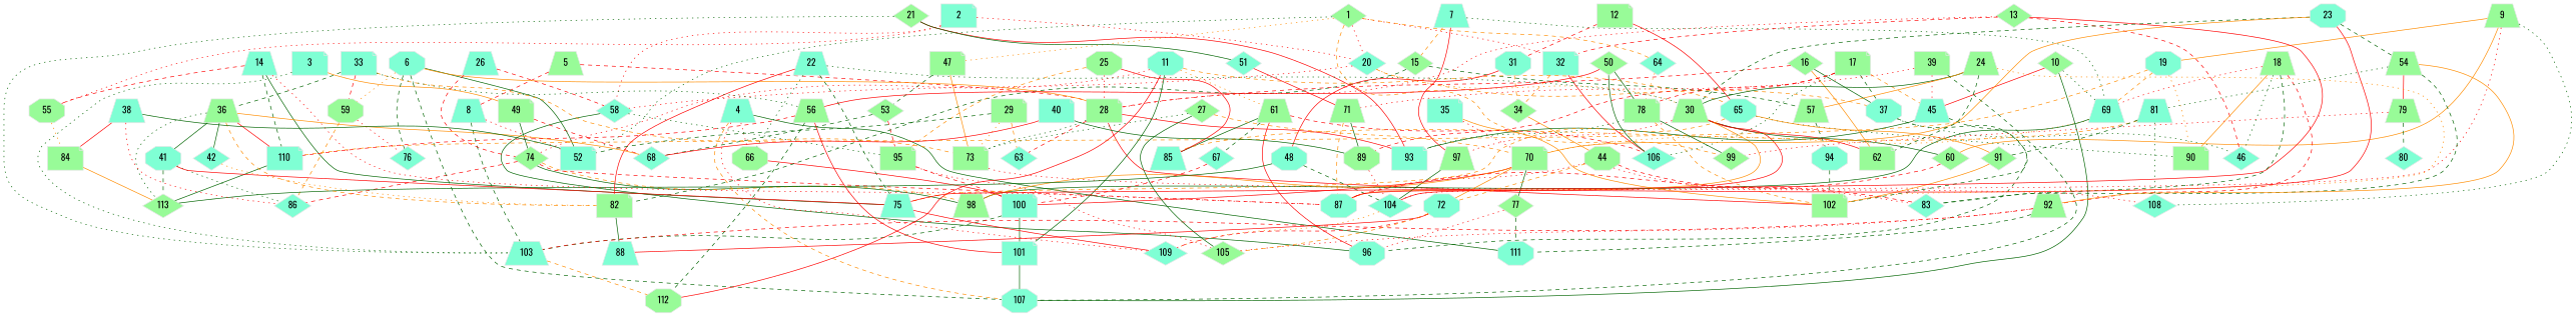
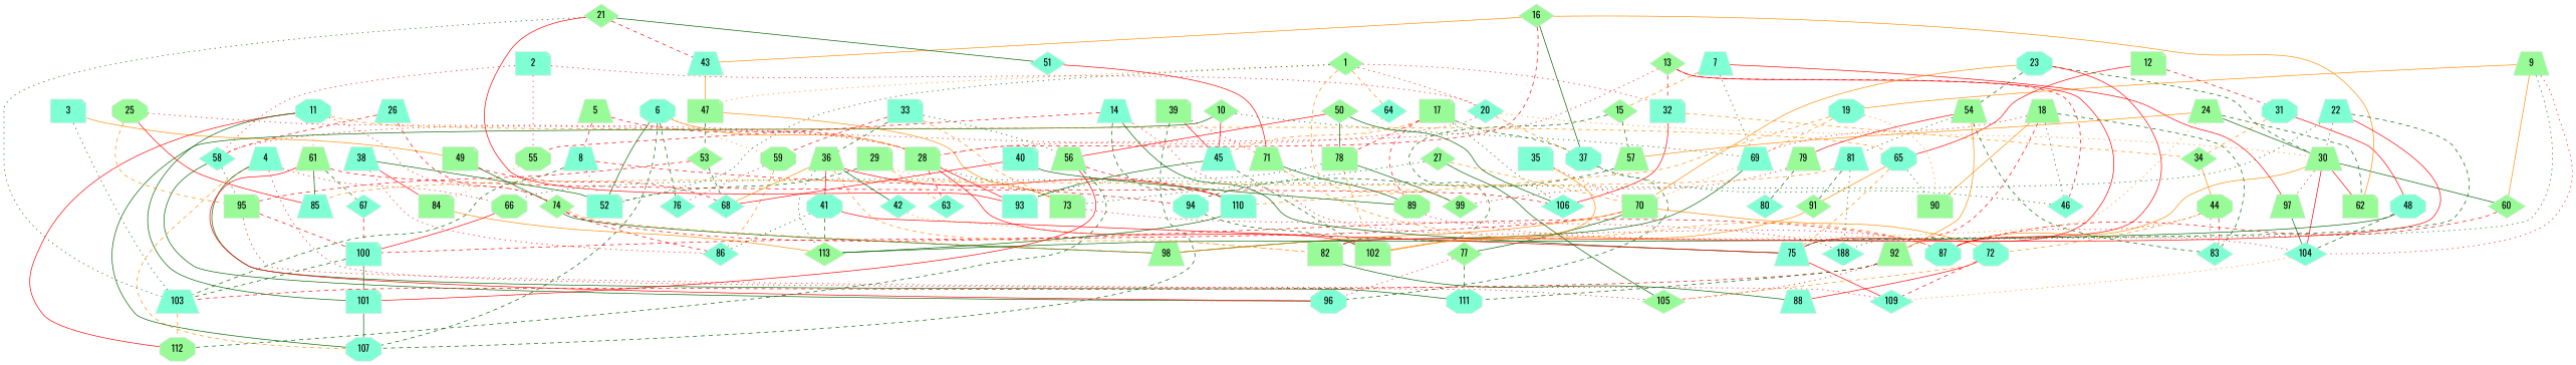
  graph {
    fontname=Oswald
    node [color=gray90 fillcolor=aquamarine fontname=Oswald shape=diamond style=filled]
    edge [color=red fontname=Oswald style=dashed]
    1 [fillcolor=palegreen]
    20
    32 [shape=note]
    47 [fillcolor=palegreen shape=note]
    52 [shape=note]
    64
    99 [fillcolor=palegreen]
    58
    37 [shape=octagon]
    30 [fillcolor=palegreen shape=trapezium]
    106
    34 [fillcolor=palegreen]
    73 [fillcolor=palegreen shape=note]
    53 [fillcolor=palegreen]
    78 [fillcolor=palegreen shape=note]
    2 [shape=note]
    55 [fillcolor=palegreen shape=octagon]
    84 [fillcolor=palegreen shape=note]
    95 [fillcolor=palegreen shape=note]
    96 [shape=octagon]
    3 [shape=note]
    49 [fillcolor=palegreen shape=note]
    103 [shape=trapezium]
    74 [fillcolor=palegreen]
    68
    112 [fillcolor=palegreen shape=octagon]
    4 [shape=trapezium]
    66 [fillcolor=palegreen shape=octagon]
    107 [shape=octagon]
    109
    111 [shape=octagon]
    100 [shape=note]
    5 [fillcolor=palegreen shape=trapezium]
    8 [shape=trapezium]
    28 [fillcolor=palegreen shape=note]
    94 [shape=octagon]
    93 [shape=note]
    102 [fillcolor=palegreen shape=note]
    63
    6 [shape=octagon]
    59 [fillcolor=palegreen shape=octagon]
    76
    86
    7 [shape=trapezium]
    15 [fillcolor=palegreen]
    69 [shape=trapezium]
    97 [fillcolor=palegreen shape=trapezium]
    57 [fillcolor=palegreen shape=trapezium]
    82 [fillcolor=palegreen shape=note]
    70 [fillcolor=palegreen shape=note]
    98 [fillcolor=palegreen shape=trapezium]
    104
    9 [fillcolor=palegreen shape=trapezium]
    19 [shape=octagon]
    60 [fillcolor=palegreen]
-   108
+   108 [label=188]
    110 [shape=note]
    90 [fillcolor=palegreen shape=note]
    87 [shape=octagon]
    10 [fillcolor=palegreen]
    45 [shape=trapezium]
    11 [shape=octagon]
    61 [fillcolor=palegreen shape=trapezium]
    65 [shape=octagon]
    101 [shape=note]
    85 [shape=trapezium]
    67
    75 [shape=trapezium]
    91 [fillcolor=palegreen]
    12 [fillcolor=palegreen shape=note]
    31 [shape=octagon]
    48 [shape=octagon]
    13 [fillcolor=palegreen]
    46
    14 [shape=trapezium]
    113 [fillcolor=palegreen]
    88 [shape=trapezium]
    16 [fillcolor=palegreen]
+   43 [shape=trapezium]
    62 [fillcolor=palegreen shape=note]
    17 [fillcolor=palegreen shape=note]
    89 [fillcolor=palegreen shape=octagon]
    18 [fillcolor=palegreen shape=trapezium]
    83
    92 [fillcolor=palegreen shape=trapezium]
    105 [fillcolor=palegreen]
    21 [fillcolor=palegreen]
    51
    71 [fillcolor=palegreen shape=trapezium]
    22 [shape=trapezium]
    23 [shape=octagon]
    54 [fillcolor=palegreen shape=trapezium]
    79 [fillcolor=palegreen shape=trapezium]
    81 [shape=trapezium]
    72 [shape=octagon]
    77 [fillcolor=palegreen]
    24 [fillcolor=palegreen shape=trapezium]
    25 [fillcolor=palegreen shape=octagon]
    26 [shape=trapezium]
    27 [fillcolor=palegreen]
    29 [fillcolor=palegreen shape=note]
    44 [fillcolor=palegreen shape=octagon]
    33 [shape=note]
    36 [fillcolor=palegreen shape=trapezium]
    56 [fillcolor=palegreen shape=trapezium]
    41 [shape=octagon]
    42
    35 [shape=note]
    38 [shape=trapezium]
    39 [fillcolor=palegreen shape=note]
    40 [shape=note]
    50 [fillcolor=palegreen]
    80
    1 -- 20 [style=dotted]
    1 -- 32 [style=dotted]
    1 -- 47 [color=darkorange style=dotted]
    1 -- 52 [color=darkgreen style=dotted]
    1 -- 64 [color=darkorange]
    1 -- 99 [color=darkorange]
    20 -- 58 [style=dotted]
    20 -- 37 [color=darkorange]
    20 -- 30 [color=darkorange style=dotted]
    32 -- 106 [style=solid]
    32 -- 34 [color=darkorange]
    47 -- 73 [color=darkorange style=solid]
    47 -- 53 [color=darkgreen]
    64 -- 78 [color=darkorange style=dotted]
    58 -- 95 [color=darkgreen style=dotted]
    58 -- 96 [color=darkgreen style=solid]
    37 -- 96 [color=darkgreen]
    37 -- 46 [color=darkgreen style=dotted]
    30 -- 97 [style=dotted]
    30 -- 104 [style=solid]
    30 -- 60 [color=darkgreen style=solid]
    30 -- 87 [color=darkorange style=solid]
    30 -- 62 [style=solid]
    34 -- 44 [color=darkorange style=solid]
    73 -- 108 [style=dotted]
    53 -- 95
    53 -- 68 [color=darkgreen]
    78 -- 99 [color=darkgreen style=solid]
    78 -- 93 [color=darkgreen style=dotted]
    78 -- 102 [color=darkorange]
    2 -- 20 [style=dotted]
    2 -- 58 [style=dotted]
    2 -- 55 [style=dotted]
    55 -- 84 [color=darkorange style=dotted]
    84 -- 113 [color=darkorange style=solid]
    95 -- 100
    95 -- 105 [style=dotted]
    3 -- 49 [color=darkorange style=solid]
    3 -- 103 [color=darkgreen style=dotted]
    49 -- 74 [color=darkgreen style=solid]
    49 -- 68
    103 -- 112 [color=darkorange]
    74 -- 86
    74 -- 98 [color=darkgreen style=solid]
    74 -- 98 [color=darkorange]
    74 -- 87
    4 -- 66 [style=dotted]
    4 -- 107 [color=darkorange]
    4 -- 109 [style=dotted]
    4 -- 111 [color=darkgreen style=solid]
    66 -- 100 [style=solid]
    100 -- 103 [color=darkgreen]
    100 -- 101 [color=darkgreen style=solid]
    5 -- 8
    5 -- 28
    8 -- 52 [style=dotted]
    8 -- 103 [color=darkgreen]
+   8 -- 94
    28 -- 73 [color=darkgreen style=dotted]
    28 -- 93 [style=solid]
    28 -- 102 [style=solid]
    28 -- 63
    94 -- 102 [color=darkgreen]
    6 -- 52 [color=darkgreen style=solid]
    6 -- 107 [color=darkgreen]
    6 -- 28 [color=darkorange style=solid]
    6 -- 59 [color=darkorange style=dotted]
    6 -- 76 [color=darkgreen]
    59 -- 76 [style=dotted]
    59 -- 86 [color=darkorange]
    7 -- 15 [color=darkorange]
    7 -- 69 [color=darkgreen style=dotted]
    7 -- 97 [style=solid]
    15 -- 57 [color=darkgreen]
    15 -- 82 [color=darkgreen]
    69 -- 70 [color=darkorange style=dotted]
    69 -- 98 [color=darkgreen style=solid]
    97 -- 104 [color=darkgreen style=solid]
    57 -- 94 [color=darkgreen]
    82 -- 88 [color=darkgreen style=solid]
-   70 -- 100 [style=solid]
+   70 -- 100
    70 -- 98 [color=darkorange style=solid]
    70 -- 72 [color=darkorange style=solid]
    70 -- 77 [color=darkgreen style=solid]
    104 -- 109 [color=darkorange style=dotted]
    9 -- 104 [style=dotted]
    9 -- 19 [color=darkorange style=solid]
    9 -- 60 [color=darkorange style=solid]
    9 -- 108 [color=darkgreen style=dotted]
    19 -- 69 [color=darkorange]
    19 -- 110 [color=darkorange]
    19 -- 90 [color=darkorange style=dotted]
    60 -- 87
    110 -- 113 [color=darkgreen style=solid]
    10 -- 107 [color=darkgreen style=solid]
    10 -- 69 [color=darkgreen style=dotted]
    10 -- 45 [style=solid]
    45 -- 93 [color=darkgreen style=solid]
    45 -- 102 [color=darkgreen]
    11 -- 74 [style=dotted]
    11 -- 112 [style=solid]
    11 -- 61 [color=darkorange style=dotted]
    11 -- 65 [color=darkorange]
    11 -- 101 [color=darkgreen style=solid]
    61 -- 106
    61 -- 96 [style=solid]
    61 -- 85 [color=darkgreen style=solid]
    61 -- 67 [color=darkgreen]
    65 -- 90 [color=darkgreen style=dotted]
    65 -- 75 [color=darkorange]
    65 -- 91 [color=darkorange style=solid]
    101 -- 107 [color=darkgreen style=solid]
    67 -- 100
    75 -- 109 [style=solid]
    91 -- 102 [color=darkorange style=solid]
    12 -- 65 [style=solid]
    12 -- 31
    31 -- 34 [color=darkorange]
    31 -- 48 [style=solid]
    48 -- 104 [color=darkgreen]
    48 -- 113 [color=darkgreen style=solid]
    13 -- 32
    13 -- 28 [style=dotted]
    13 -- 75 [style=solid]
    13 -- 46
    14 -- 55
    14 -- 110 [color=darkgreen]
    14 -- 87 [style=dotted]
    14 -- 75 [color=darkgreen style=solid]
    16 -- 37 [color=darkgreen style=solid]
    16 -- 28
+   16 -- 43 [color=darkorange style=solid]
    16 -- 62 [color=darkorange style=solid]
+   43 -- 47 [color=darkorange style=solid]
    17 -- 37 [color=darkgreen]
    17 -- 106 [color=darkgreen style=dotted]
    17 -- 78
    17 -- 45 [color=darkorange]
    17 -- 89
    89 -- 104 [style=dotted]
    18 -- 69 [style=dotted]
    18 -- 90 [color=darkorange style=solid]
    18 -- 46 [color=darkgreen style=dotted]
    18 -- 83 [color=darkgreen]
    18 -- 92
    92 -- 103
    92 -- 111 [color=darkgreen]
    92 -- 105 [style=dotted]
    21 -- 103 [color=darkgreen style=dotted]
    21 -- 93 [style=solid]
+   21 -- 43
    21 -- 51 [color=darkgreen style=solid]
    51 -- 71 [style=solid]
    71 -- 87 [color=darkorange]
    71 -- 89 [color=darkgreen style=solid]
    22 -- 30 [color=darkgreen style=dotted]
    22 -- 66 [color=darkgreen style=dotted]
    22 -- 82 [style=solid]
    22 -- 75 [color=darkgreen]
    23 -- 30 [color=darkgreen]
    23 -- 70 [color=darkorange style=solid]
    23 -- 87 [style=solid]
    23 -- 54 [color=darkgreen]
    54 -- 83 [color=darkgreen]
    54 -- 92 [color=darkorange style=solid]
    54 -- 79 [style=solid]
    54 -- 81 [color=darkgreen style=dotted]
    79 -- 99 [style=dotted]
    79 -- 80 [color=darkgreen]
    81 -- 108 [color=darkgreen style=dotted]
    81 -- 85 [color=darkorange]
    81 -- 91 [color=darkgreen]
    72 -- 109
    72 -- 88 [style=solid]
    72 -- 105 [color=darkorange]
    77 -- 96 [style=dotted]
    77 -- 111 [color=darkgreen]
    24 -- 30 [color=darkgreen style=solid]
    24 -- 102 [color=darkorange style=dotted]
    24 -- 57 [color=darkorange style=solid]
    24 -- 62 [color=darkgreen]
    25 -- 95 [color=darkorange]
    25 -- 28 [style=dotted]
    25 -- 85 [style=solid]
    26 -- 58
    26 -- 74
    27 -- 73 [color=darkgreen style=dotted]
    27 -- 70 [color=darkorange]
    27 -- 105 [color=darkgreen style=solid]
    29 -- 52 [color=darkgreen]
    29 -- 73 [color=darkorange style=dotted]
    29 -- 63 [color=darkorange]
    44 -- 87 [style=dotted]
    44 -- 83 [style=dotted]
    44 -- 83
    44 -- 72 [color=darkorange]
    33 -- 73 [color=darkorange]
    33 -- 59
    33 -- 36 [color=darkgreen]
    33 -- 56 [color=darkgreen style=dotted]
    36 -- 68 [color=darkorange style=solid]
    36 -- 82 [color=darkorange]
    36 -- 110 [style=solid]
    36 -- 113 [color=darkgreen style=dotted]
-   36 -- 41 [color=darkgreen style=solid]
+   36 -- 41 [style=solid]
    36 -- 42 [color=darkgreen style=solid]
    56 -- 112 [color=darkgreen]
    56 -- 110
    56 -- 101 [style=solid]
    41 -- 86 [color=darkgreen style=dotted]
    41 -- 75 [style=solid]
    41 -- 113 [color=darkgreen]
    42 -- 82 [color=darkorange style=dotted]
    35 -- 102 [color=darkorange style=solid]
    35 -- 70 [style=dotted]
    38 -- 52 [color=darkgreen style=solid]
    38 -- 84 [style=solid]
    38 -- 86 [style=dotted]
    39 -- 107 [color=darkgreen]
-   39 -- 45 [style=dotted]
+   39 -- 45 [style=solid]
    39 -- 71 [style=dotted]
    40 -- 68 [style=solid]
    40 -- 89 [color=darkgreen style=solid]
    50 -- 106 [color=darkgreen style=solid]
    50 -- 78 [color=darkgreen style=solid]
    50 -- 56 [style=solid]
  }
